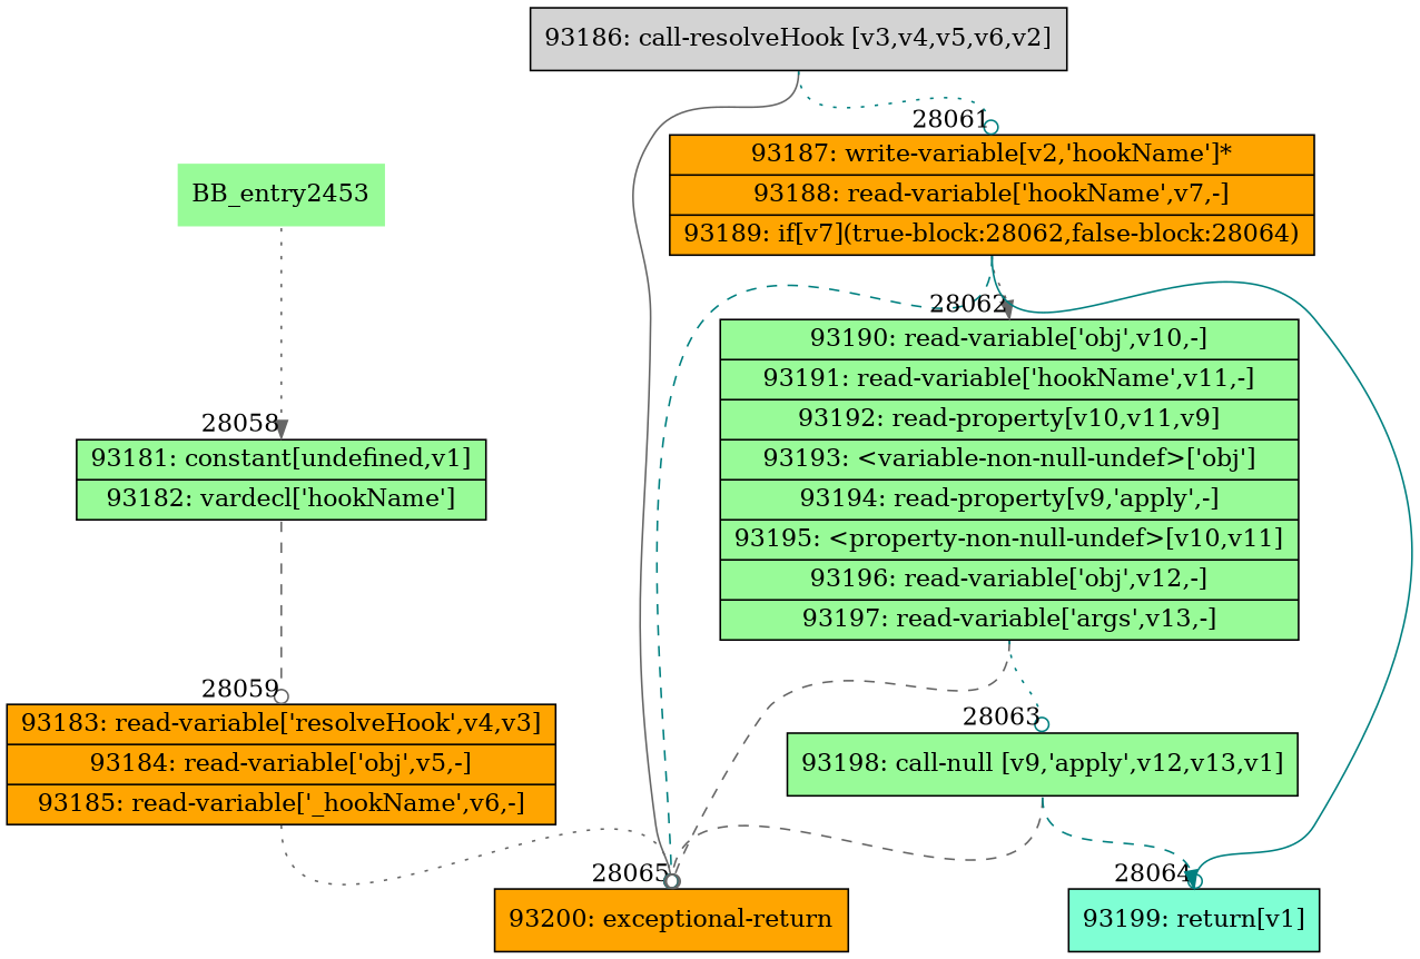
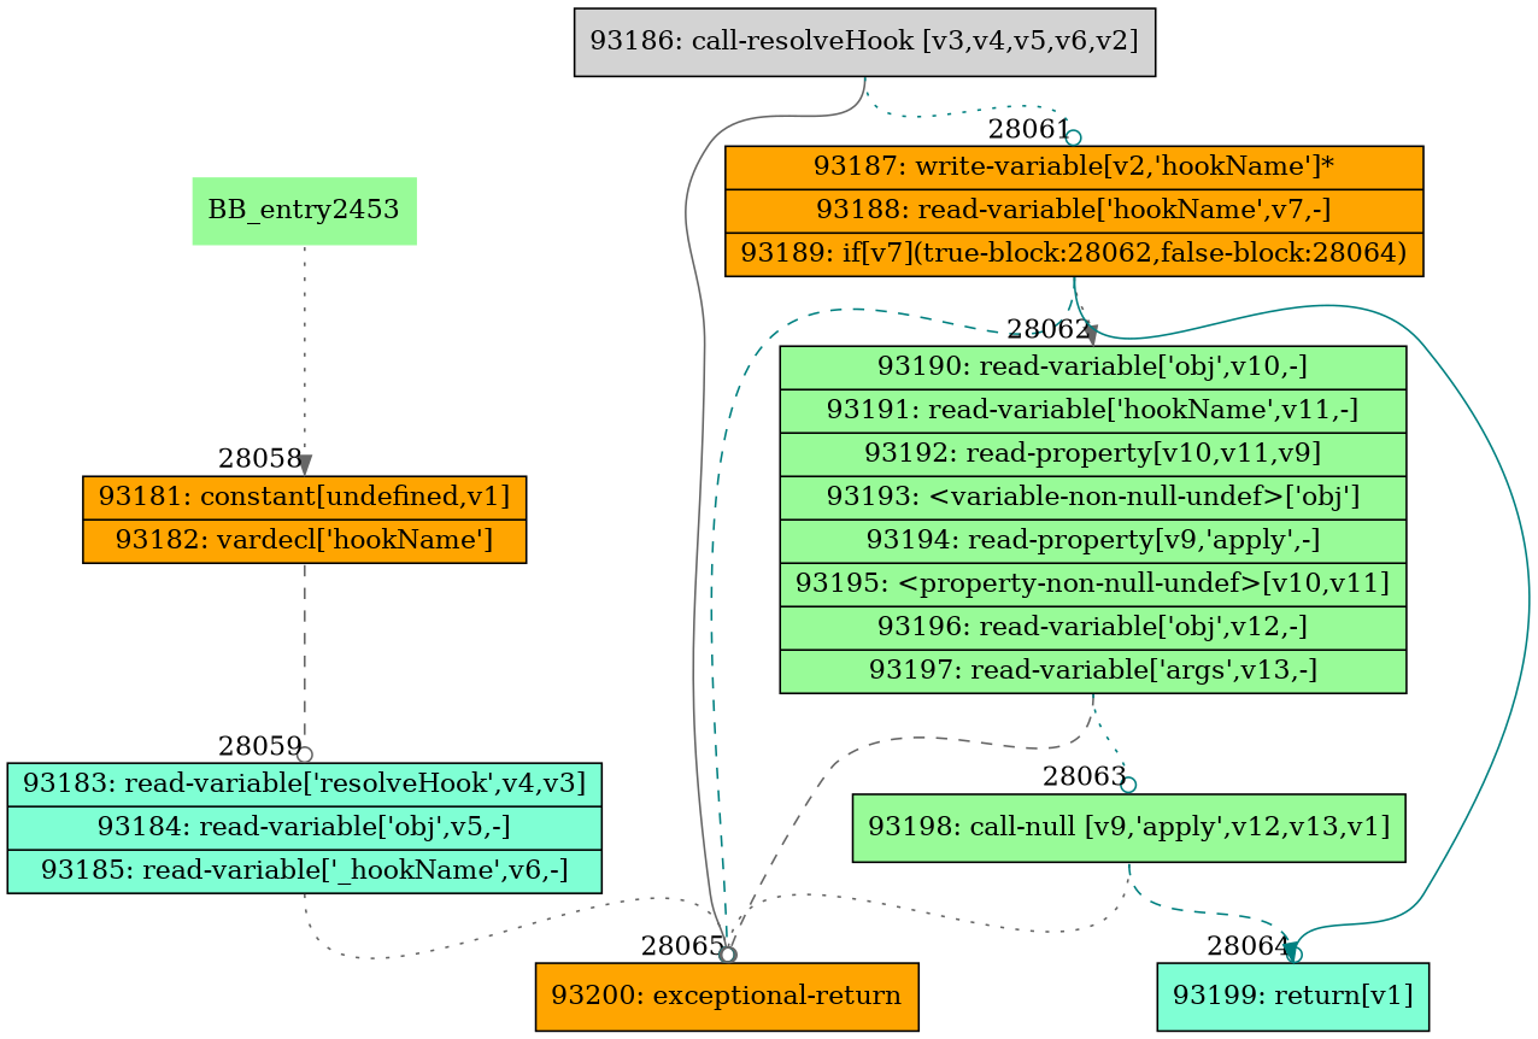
  digraph {
    rankdir=TD
    node [fillcolor=palegreen shape=record style=filled]
    edge [arrowhead=odot color=gray40 headport=n style=dotted tailport=s]
    BB_entry2453 [shape=none]
-   n2 [label="{93181: constant[undefined,v1]|93182: vardecl['hookName']}"]
-   n3 [fillcolor=orange label="{93183: read-variable['resolveHook',v4,v3]|93184: read-variable['obj',v5,-]|93185: read-variable['_hookName',v6,-]}"]
+   n2 [fillcolor=orange label="{93181: constant[undefined,v1]|93182: vardecl['hookName']}"]
+   n3 [fillcolor=aquamarine label="{93183: read-variable['resolveHook',v4,v3]|93184: read-variable['obj',v5,-]|93185: read-variable['_hookName',v6,-]}"]
    n4 [fillcolor=orange label="{93200: exceptional-return}"]
    n5 [fillcolor=lightgrey label="{93186: call-resolveHook [v3,v4,v5,v6,v2]}"]
    n6 [fillcolor=orange label="{93187: write-variable[v2,'hookName']*|93188: read-variable['hookName',v7,-]|93189: if[v7](true-block:28062,false-block:28064)}"]
    n7 [label="{93190: read-variable['obj',v10,-]|93191: read-variable['hookName',v11,-]|93192: read-property[v10,v11,v9]|93193: \<variable-non-null-undef\>['obj']|93194: read-property[v9,'apply',-]|93195: \<property-non-null-undef\>[v10,v11]|93196: read-variable['obj',v12,-]|93197: read-variable['args',v13,-]}"]
    n8 [fillcolor=aquamarine label="{93199: return[v1]}"]
    n9 [label="{93198: call-null [v9,'apply',v12,v13,v1]}"]
    BB_entry2453 -> n2 [arrowhead=normal headlabel="    28058"]
    n2 -> n3 [headlabel="      28059" style=dashed]
    n3 -> n4 [headlabel="      28065"]
    n5 -> n4 [style=solid]
    n5 -> n6 [color=teal headlabel="      28061"]
    n6 -> n4 [color=teal style=dashed]
    n6 -> n7 [arrowhead=normal headlabel="      28062"]
    n6 -> n8 [color=teal headlabel="      28064" style=solid]
    n7 -> n4 [style=dashed]
    n7 -> n9 [color=teal headlabel="      28063"]
-   n9 -> n4 [style=dashed]
+   n9 -> n4
    n9 -> n8 [arrowhead=normal color=teal style=dashed]
  }
